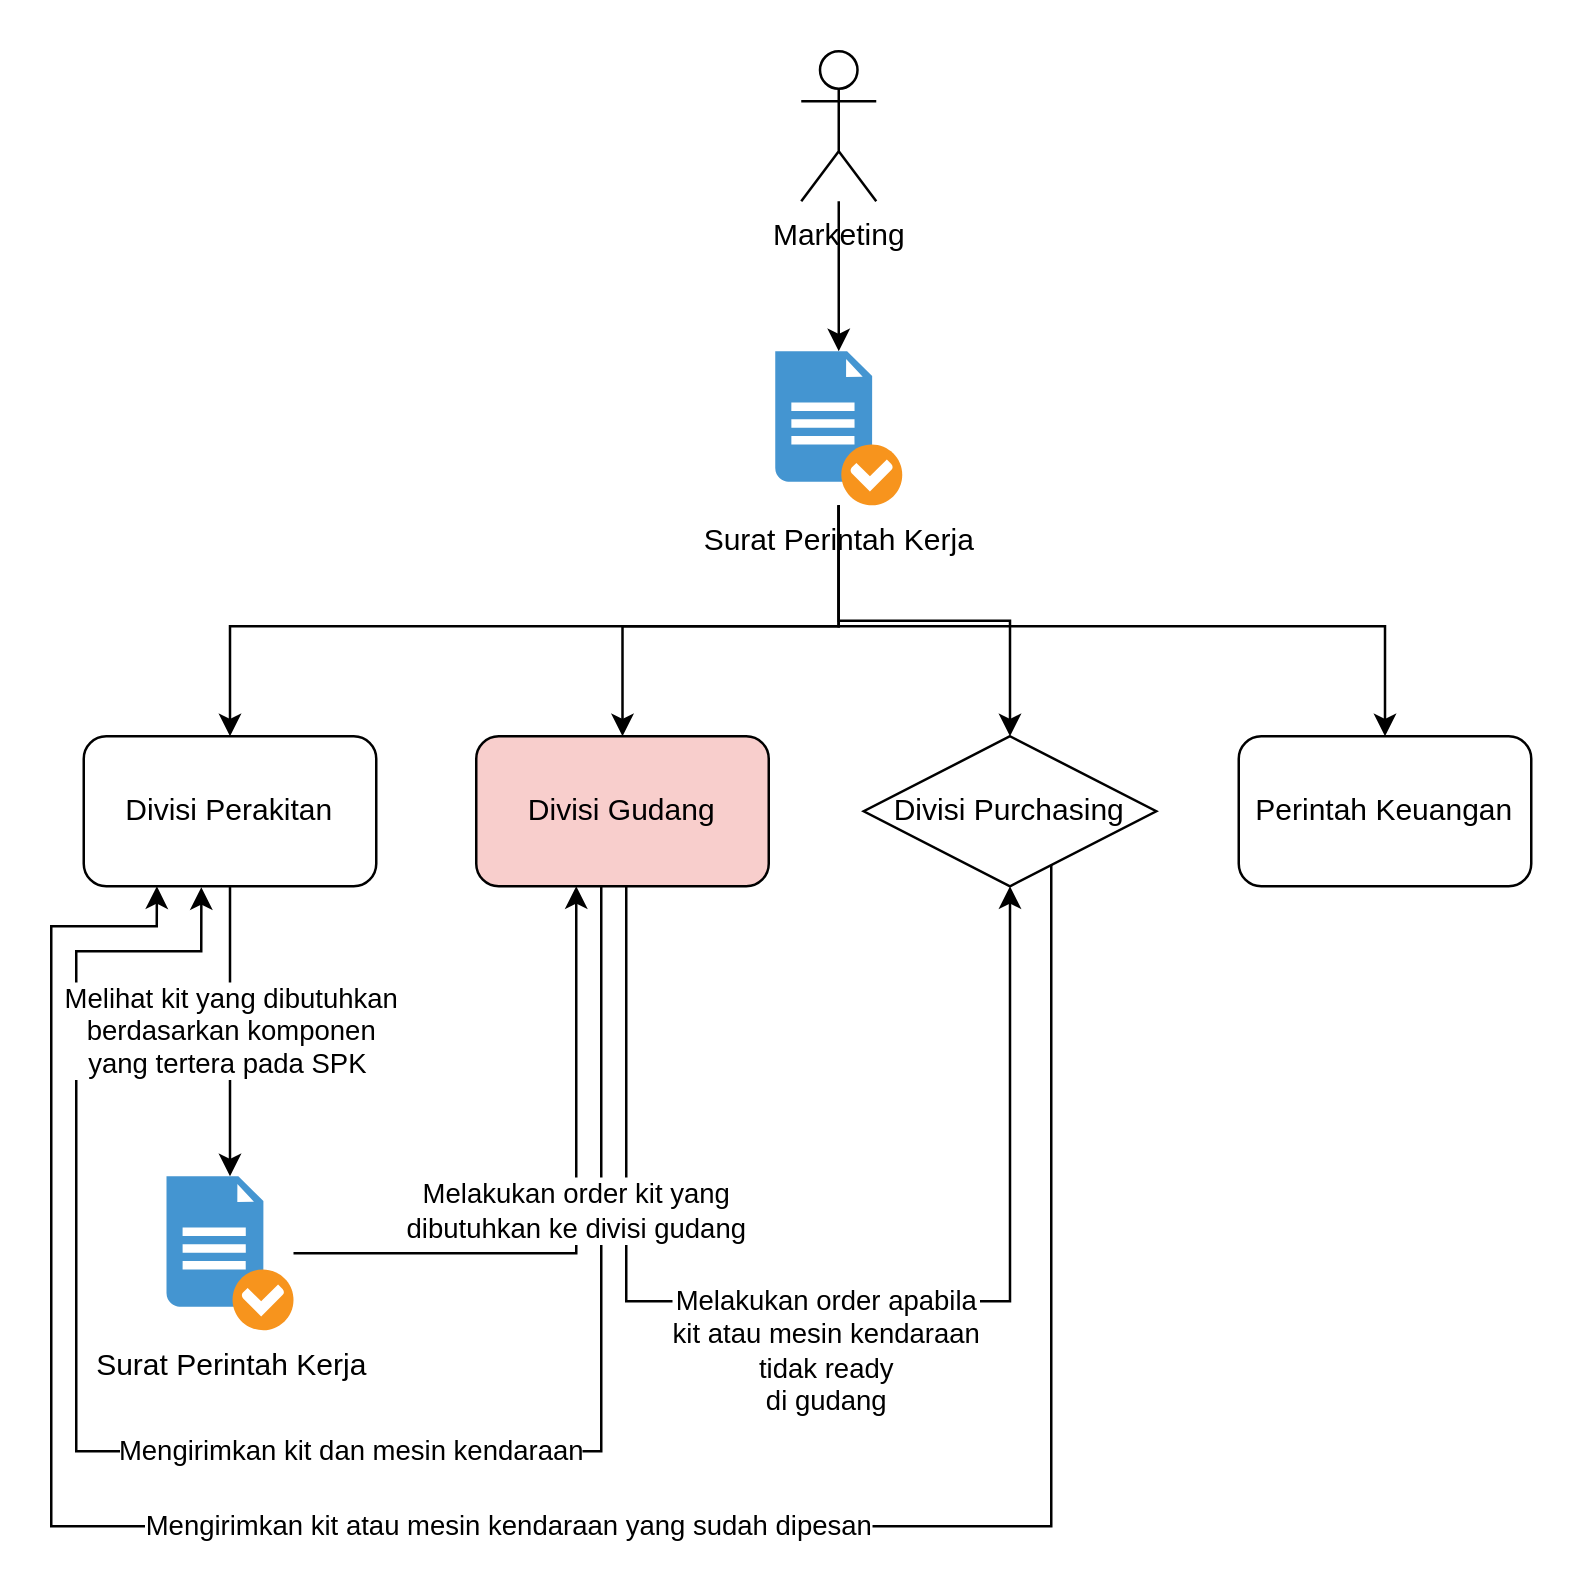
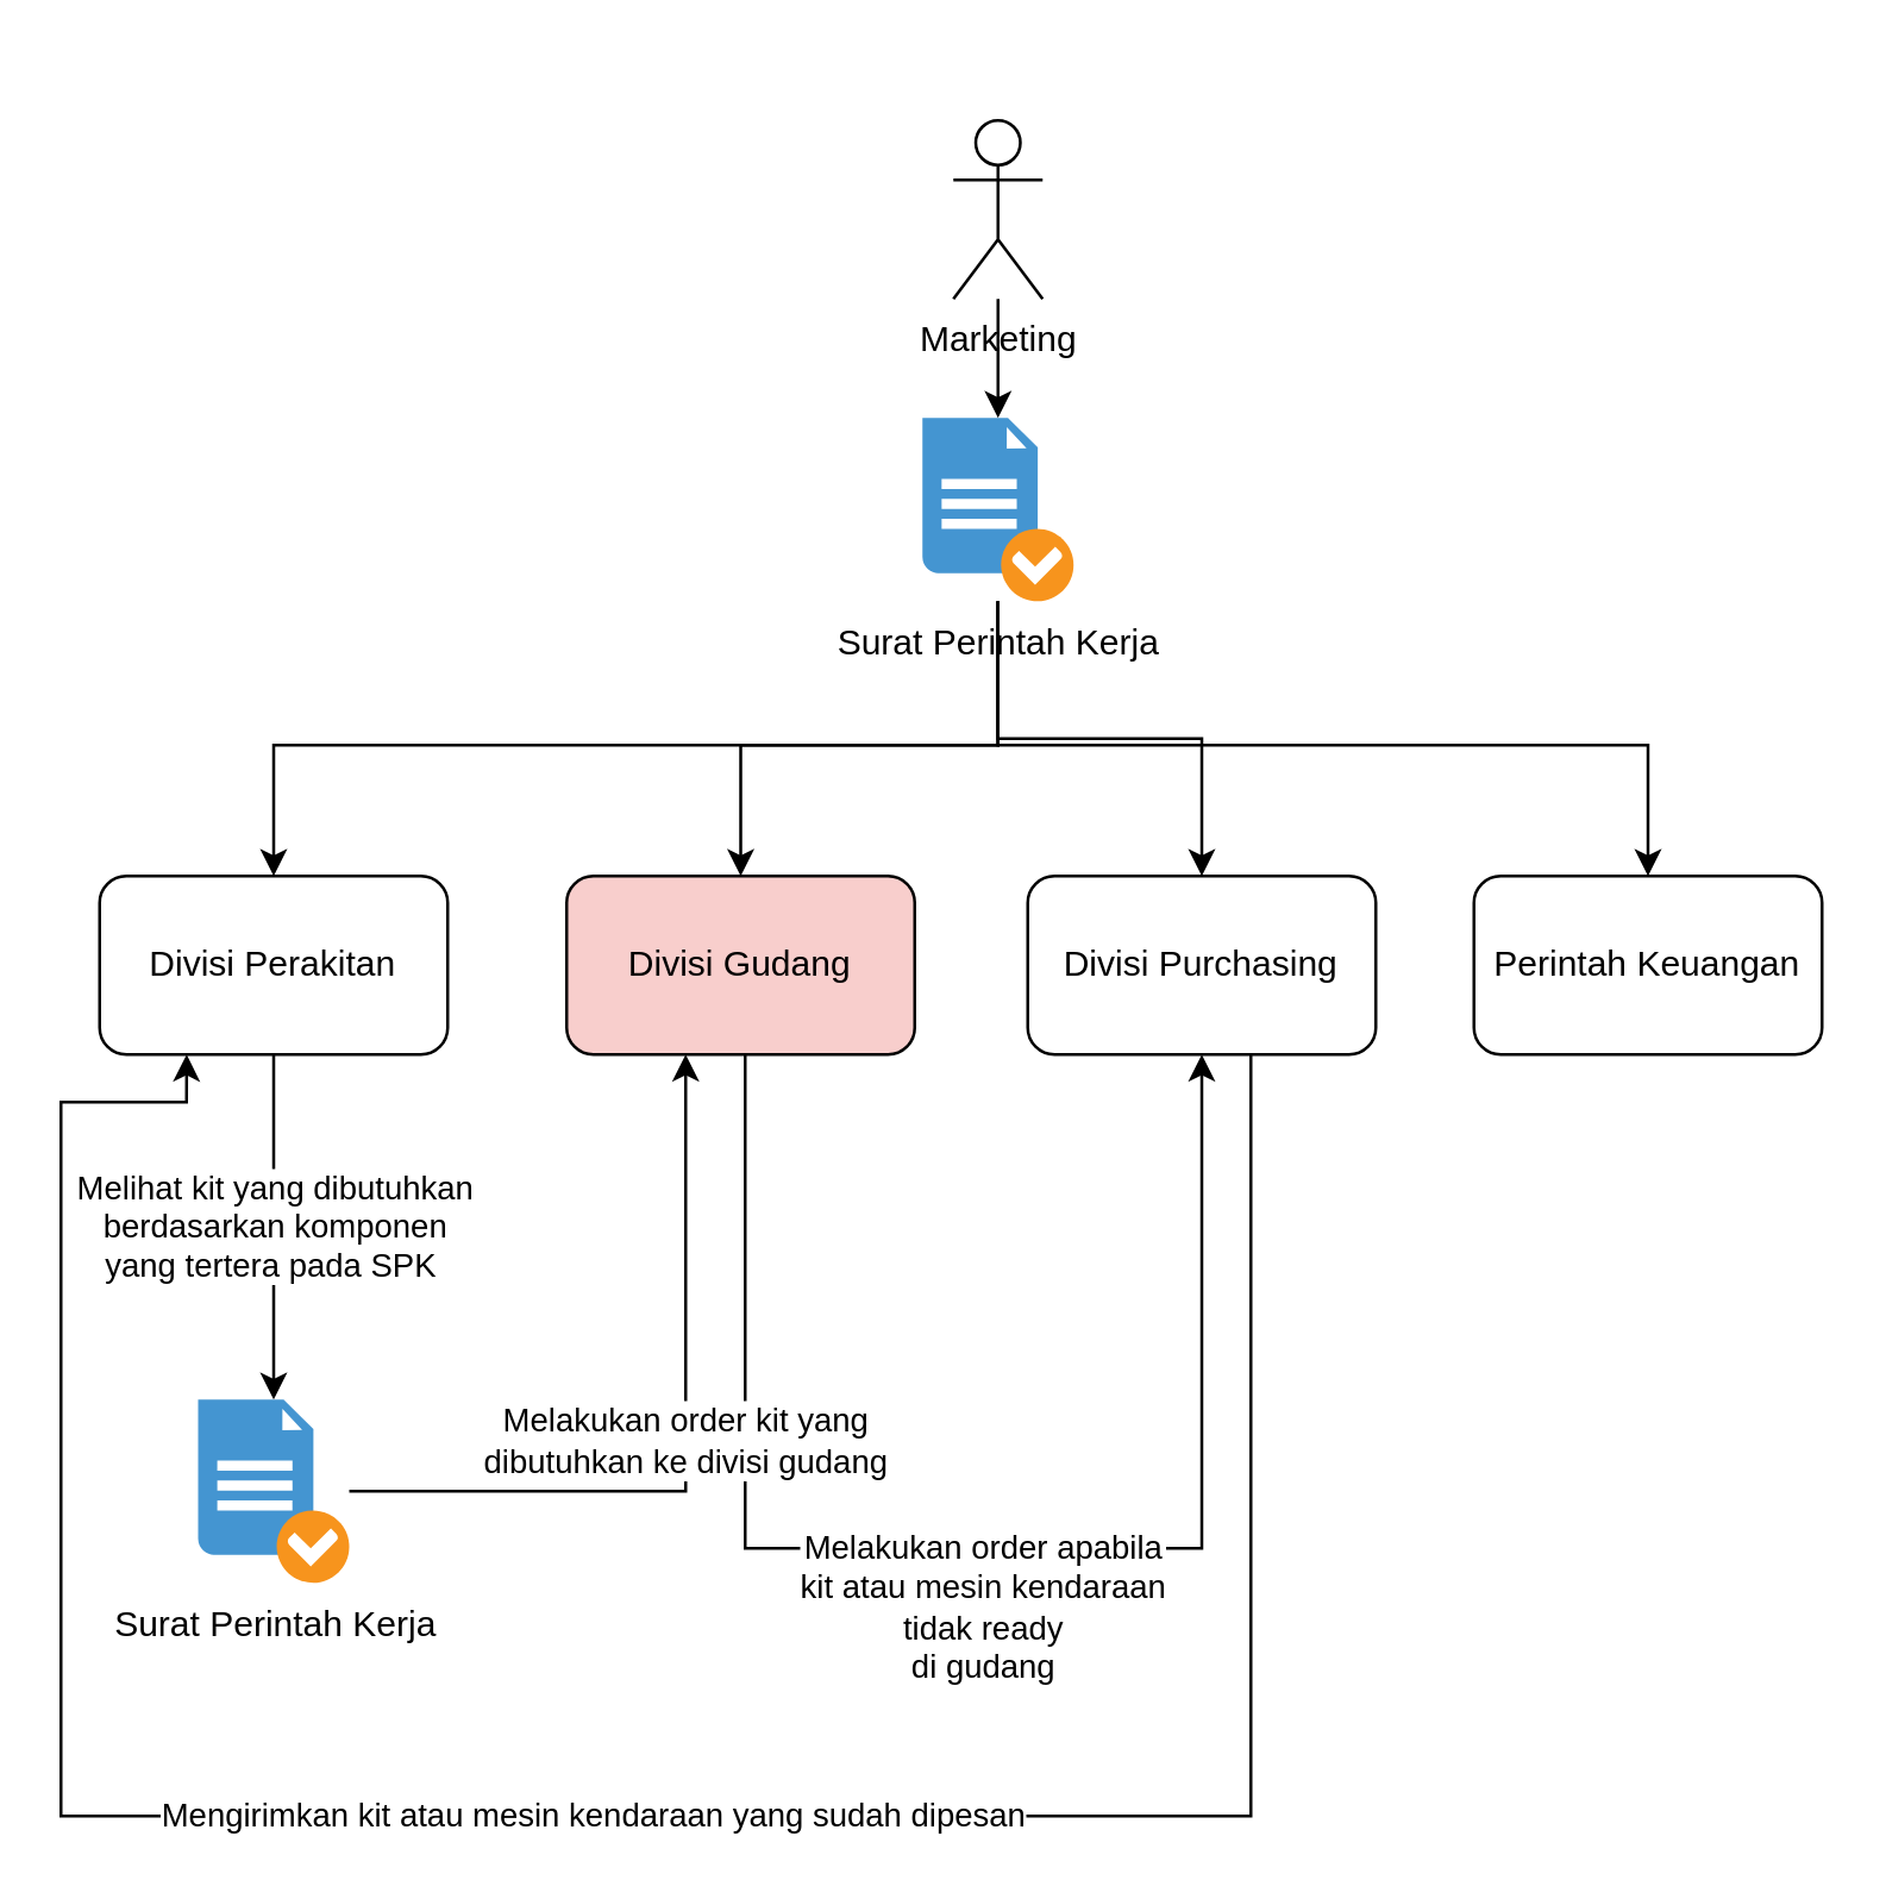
  <mxCell id="0" />
  <mxCell id="1" parent="0" />
  <mxCell id="2" value="" style="edgeStyle=orthogonalEdgeStyle;rounded=0;orthogonalLoop=1;jettySize=auto;html=1;" edge="1" parent="1" source="3" target="8"><mxGeometry relative="1" as="geometry" /></mxCell>
- <mxCell id="3" value="Marketing" style="shape=umlActor;verticalLabelPosition=bottom;verticalAlign=top;html=1;outlineConnect=0;" parent="1" vertex="1"><mxGeometry x="320" y="20" width="30" height="60" as="geometry" /></mxCell>
+ <mxCell id="3" value="Marketing" style="shape=umlActor;verticalLabelPosition=bottom;verticalAlign=top;html=1;outlineConnect=0;" parent="1" vertex="1"><mxGeometry x="320" y="40" width="30" height="60" as="geometry" /></mxCell>
  <mxCell id="4" style="edgeStyle=orthogonalEdgeStyle;rounded=0;orthogonalLoop=1;jettySize=auto;html=1;entryX=0.5;entryY=0;entryDx=0;entryDy=0;" edge="1" parent="1" source="8" target="15"><mxGeometry relative="1" as="geometry" /></mxCell>
  <mxCell id="5" style="edgeStyle=orthogonalEdgeStyle;rounded=0;orthogonalLoop=1;jettySize=auto;html=1;entryX=0.5;entryY=0;entryDx=0;entryDy=0;" edge="1" parent="1" source="8" target="16"><mxGeometry relative="1" as="geometry"><Array as="points"><mxPoint x="335" y="250" /><mxPoint x="554" y="250" /></Array></mxGeometry></mxCell>
  <mxCell id="6" style="edgeStyle=orthogonalEdgeStyle;rounded=0;orthogonalLoop=1;jettySize=auto;html=1;entryX=0.5;entryY=0;entryDx=0;entryDy=0;" edge="1" parent="1" source="8" target="11"><mxGeometry relative="1" as="geometry"><Array as="points"><mxPoint x="335" y="250" /><mxPoint x="248" y="250" /></Array></mxGeometry></mxCell>
  <mxCell id="7" style="edgeStyle=orthogonalEdgeStyle;rounded=0;orthogonalLoop=1;jettySize=auto;html=1;entryX=0.5;entryY=0;entryDx=0;entryDy=0;" edge="1" parent="1" source="8" target="13"><mxGeometry relative="1" as="geometry"><Array as="points"><mxPoint x="335" y="250" /><mxPoint x="92" y="250" /></Array></mxGeometry></mxCell>
  <mxCell id="8" value="Surat Perintah Kerja" style="shadow=0;dashed=0;html=1;strokeColor=none;fillColor=#4495D1;labelPosition=center;verticalLabelPosition=bottom;verticalAlign=top;align=center;outlineConnect=0;shape=mxgraph.veeam.checked_doc;" vertex="1" parent="1"><mxGeometry x="309.6" y="140" width="50.8" height="61.6" as="geometry" /></mxCell>
- <mxCell id="9" value="Mengirimkan kit dan mesin kendaraan" style="edgeStyle=orthogonalEdgeStyle;rounded=0;orthogonalLoop=1;jettySize=auto;html=1;entryX=0.402;entryY=1.006;entryDx=0;entryDy=0;entryPerimeter=0;" edge="1" parent="1" source="11" target="13"><mxGeometry x="-0.084" relative="1" as="geometry"><Array as="points"><mxPoint x="240" y="580" /><mxPoint x="30" y="580" /><mxPoint x="30" y="380" /><mxPoint x="80" y="380" /></Array><mxPoint as="offset" /></mxGeometry></mxCell>
  <mxCell id="10" value="Melakukan order apabila &lt;br&gt;kit atau mesin kendaraan &lt;br&gt;tidak ready &lt;br&gt;di gudang" style="edgeStyle=orthogonalEdgeStyle;rounded=0;orthogonalLoop=1;jettySize=auto;html=1;entryX=0.5;entryY=1;entryDx=0;entryDy=0;" edge="1" parent="1" source="11" target="15"><mxGeometry x="0.013" y="-20" relative="1" as="geometry"><Array as="points"><mxPoint x="250" y="520" /><mxPoint x="404" y="520" /></Array><mxPoint as="offset" /></mxGeometry></mxCell>
  <mxCell id="11" value="Divisi Gudang" style="rounded=1;whiteSpace=wrap;html=1;fillColor=#f8cecc;" vertex="1" parent="1"><mxGeometry x="190" y="294" width="117" height="60" as="geometry" /></mxCell>
  <mxCell id="12" value="Melihat kit yang dibutuhkan &lt;br&gt;berdasarkan komponen &lt;br&gt;yang tertera pada SPK&amp;nbsp;" style="edgeStyle=orthogonalEdgeStyle;rounded=0;orthogonalLoop=1;jettySize=auto;html=1;" edge="1" parent="1" source="13" target="18"><mxGeometry relative="1" as="geometry" /></mxCell>
  <mxCell id="13" value="Divisi Perakitan" style="rounded=1;whiteSpace=wrap;html=1;" vertex="1" parent="1"><mxGeometry x="33" y="294" width="117" height="60" as="geometry" /></mxCell>
  <mxCell id="14" value="Mengirimkan kit atau mesin kendaraan yang sudah dipesan" style="edgeStyle=orthogonalEdgeStyle;rounded=0;orthogonalLoop=1;jettySize=auto;html=1;entryX=0.25;entryY=1;entryDx=0;entryDy=0;" edge="1" parent="1" source="15" target="13"><mxGeometry relative="1" as="geometry"><Array as="points"><mxPoint x="420" y="610" /><mxPoint x="20" y="610" /><mxPoint x="20" y="370" /><mxPoint x="62" y="370" /></Array></mxGeometry></mxCell>
- <mxCell id="15" value="Divisi Purchasing" style="rhombus;whiteSpace=wrap;html=1;" vertex="1" parent="1"><mxGeometry x="345" y="294" width="117" height="60" as="geometry" /></mxCell>
+ <mxCell id="15" value="Divisi Purchasing" style="rounded=1;whiteSpace=wrap;html=1;" vertex="1" parent="1"><mxGeometry x="345" y="294" width="117" height="60" as="geometry" /></mxCell>
  <mxCell id="16" value="Perintah Keuangan" style="rounded=1;whiteSpace=wrap;html=1;" vertex="1" parent="1"><mxGeometry x="495" y="294" width="117" height="60" as="geometry" /></mxCell>
  <mxCell id="17" value="Melakukan order kit yang &lt;br&gt;dibutuhkan ke divisi gudang" style="edgeStyle=orthogonalEdgeStyle;rounded=0;orthogonalLoop=1;jettySize=auto;html=1;" edge="1" parent="1" source="18"><mxGeometry relative="1" as="geometry"><mxPoint x="230" y="354" as="targetPoint" /><Array as="points"><mxPoint x="230" y="501" /><mxPoint x="230" y="354" /></Array></mxGeometry></mxCell>
  <mxCell id="18" value="Surat Perintah Kerja" style="shadow=0;dashed=0;html=1;strokeColor=none;fillColor=#4495D1;labelPosition=center;verticalLabelPosition=bottom;verticalAlign=top;align=center;outlineConnect=0;shape=mxgraph.veeam.checked_doc;" vertex="1" parent="1"><mxGeometry x="66.1" y="470" width="50.8" height="61.6" as="geometry" /></mxCell>
